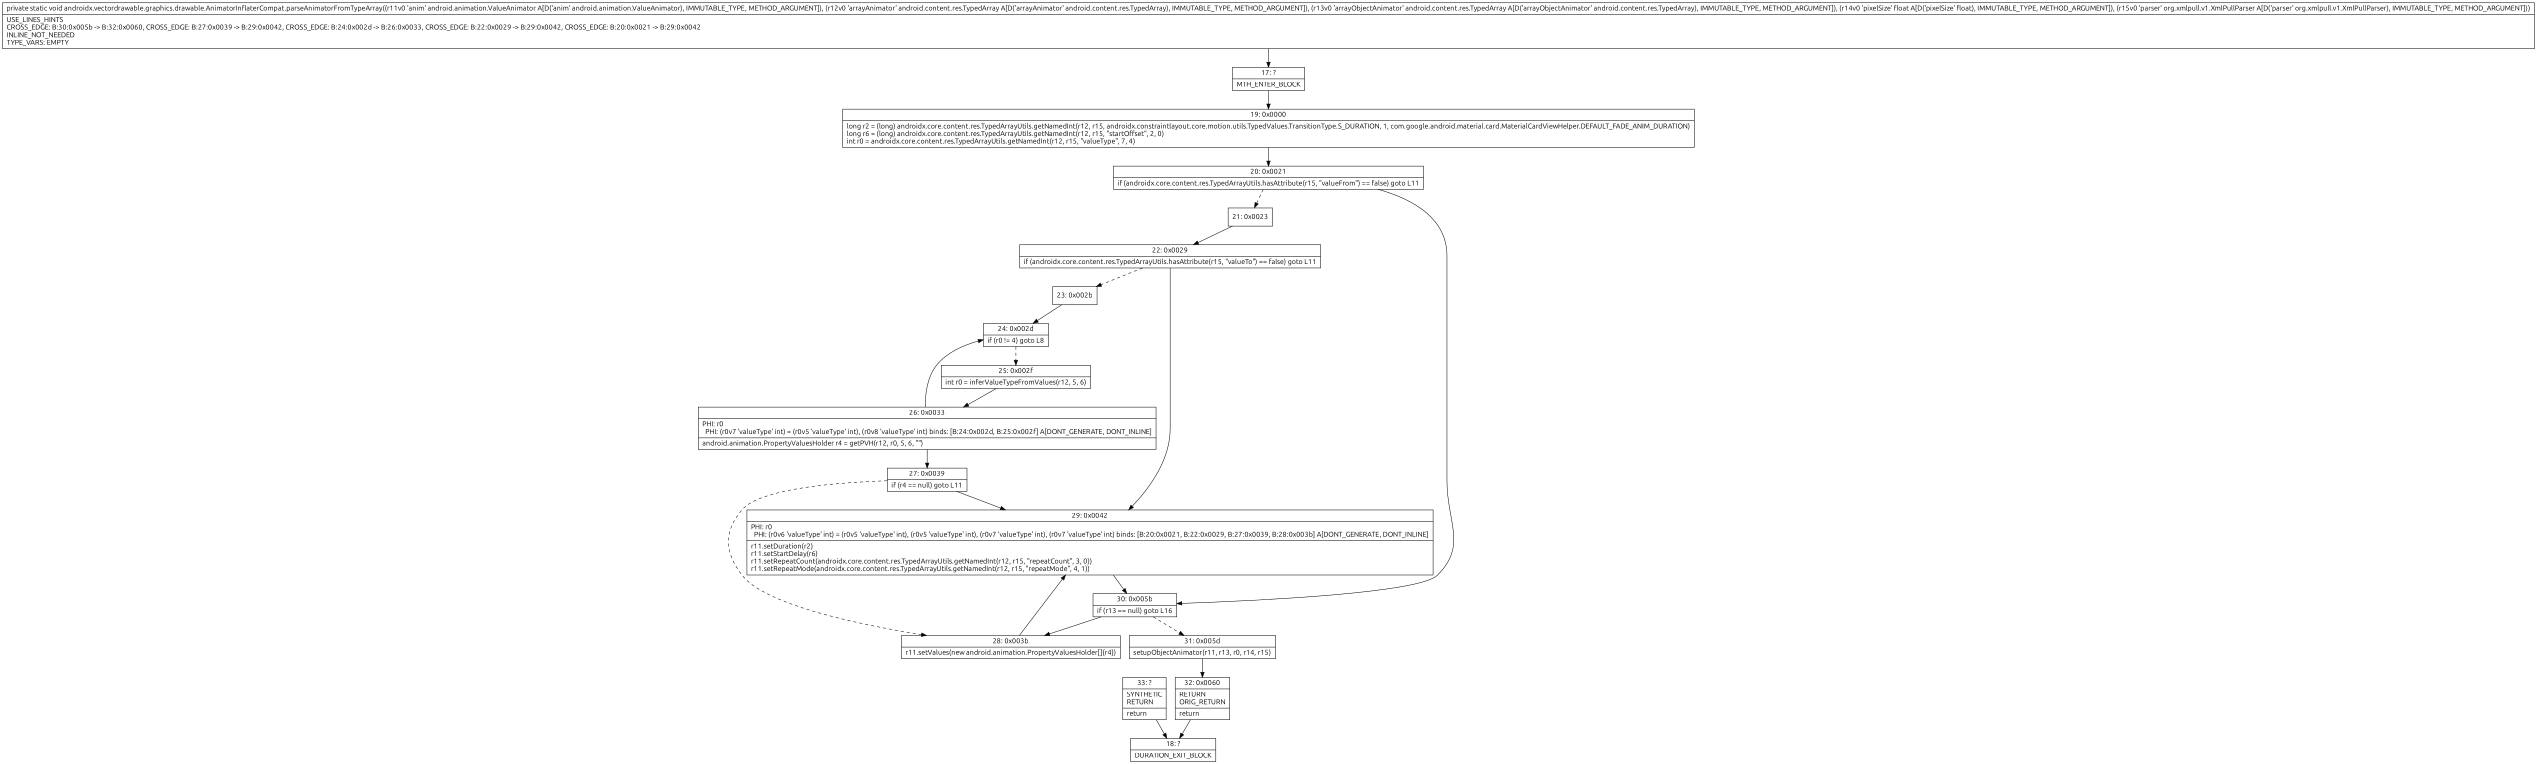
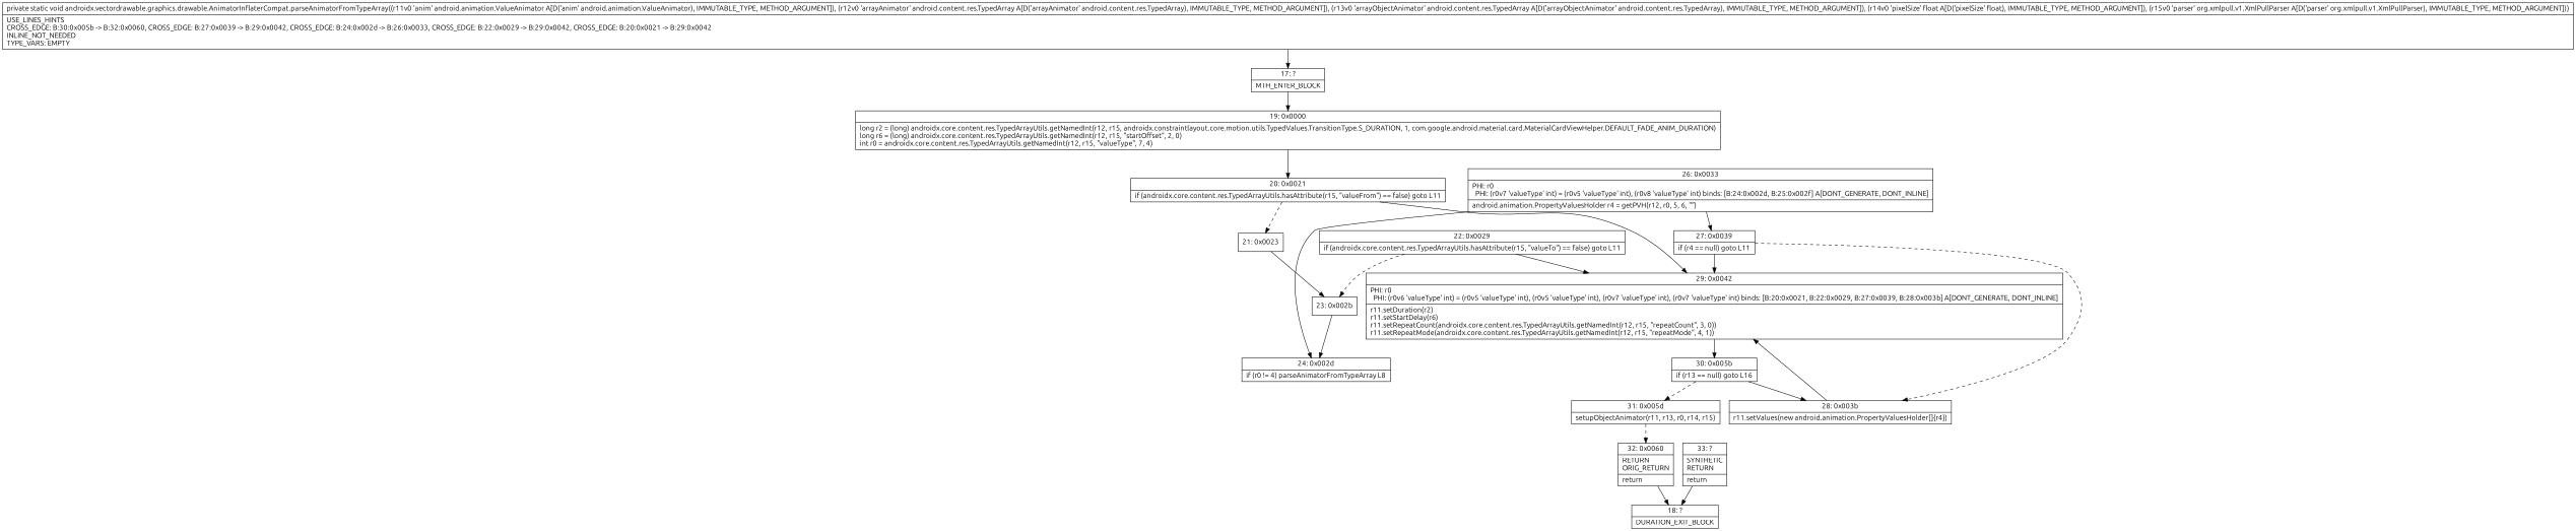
  digraph {
    fontname=Ubuntu
    node [fontname=Ubuntu shape=record]
    edge [fontname=Ubuntu]
    n1 [label="{17\:\ ?|MTH_ENTER_BLOCK\l}"]
    n2 [label="{19\:\ 0x0000|long r2 = (long) androidx.core.content.res.TypedArrayUtils.getNamedInt(r12, r15, androidx.constraintlayout.core.motion.utils.TypedValues.TransitionType.S_DURATION, 1, com.google.android.material.card.MaterialCardViewHelper.DEFAULT_FADE_ANIM_DURATION)\llong r6 = (long) androidx.core.content.res.TypedArrayUtils.getNamedInt(r12, r15, \"startOffset\", 2, 0)\lint r0 = androidx.core.content.res.TypedArrayUtils.getNamedInt(r12, r15, \"valueType\", 7, 4)\l}"]
    n3 [label="{20\:\ 0x0021|if (androidx.core.content.res.TypedArrayUtils.hasAttribute(r15, \"valueFrom\") == false) goto L11\l}"]
    n4 [label="{21\:\ 0x0023}"]
    n5 [label="{29\:\ 0x0042|PHI: r0 \l  PHI: (r0v6 'valueType' int) = (r0v5 'valueType' int), (r0v5 'valueType' int), (r0v7 'valueType' int), (r0v7 'valueType' int) binds: [B:20:0x0021, B:22:0x0029, B:27:0x0039, B:28:0x003b] A[DONT_GENERATE, DONT_INLINE]\l|r11.setDuration(r2)\lr11.setStartDelay(r6)\lr11.setRepeatCount(androidx.core.content.res.TypedArrayUtils.getNamedInt(r12, r15, \"repeatCount\", 3, 0))\lr11.setRepeatMode(androidx.core.content.res.TypedArrayUtils.getNamedInt(r12, r15, \"repeatMode\", 4, 1))\l}"]
    n6 [label="{22\:\ 0x0029|if (androidx.core.content.res.TypedArrayUtils.hasAttribute(r15, \"valueTo\") == false) goto L11\l}"]
    n7 [label="{30\:\ 0x005b|if (r13 == null) goto L16\l}"]
    n8 [label="{23\:\ 0x002b}"]
-   n9 [label="{24\:\ 0x002d|if (r0 != 4) goto L8\l}"]
-   n10 [label="{25\:\ 0x002f|int r0 = inferValueTypeFromValues(r12, 5, 6)\l}"]
+   n9 [label="{24\:\ 0x002d|if (r0 != 4) parseAnimatorFromTypeArray L8\l}"]
    n11 [label="{26\:\ 0x0033|PHI: r0 \l  PHI: (r0v7 'valueType' int) = (r0v5 'valueType' int), (r0v8 'valueType' int) binds: [B:24:0x002d, B:25:0x002f] A[DONT_GENERATE, DONT_INLINE]\l|android.animation.PropertyValuesHolder r4 = getPVH(r12, r0, 5, 6, \"\")\l}"]
    n12 [label="{27\:\ 0x0039|if (r4 == null) goto L11\l}"]
    n13 [label="{28\:\ 0x003b|r11.setValues(new android.animation.PropertyValuesHolder[]\{r4\})\l}"]
    n14 [label="{31\:\ 0x005d|setupObjectAnimator(r11, r13, r0, r14, r15)\l}"]
    n15 [label="{32\:\ 0x0060|RETURN\lORIG_RETURN\l|return\l}"]
    n16 [label="{33\:\ ?|SYNTHETIC\lRETURN\l|return\l}"]
    n17 [label="{18\:\ ?|DURATION_EXIT_BLOCK\l}"]
    n18 [label="{private static void androidx.vectordrawable.graphics.drawable.AnimatorInflaterCompat.parseAnimatorFromTypeArray((r11v0 'anim' android.animation.ValueAnimator A[D('anim' android.animation.ValueAnimator), IMMUTABLE_TYPE, METHOD_ARGUMENT]), (r12v0 'arrayAnimator' android.content.res.TypedArray A[D('arrayAnimator' android.content.res.TypedArray), IMMUTABLE_TYPE, METHOD_ARGUMENT]), (r13v0 'arrayObjectAnimator' android.content.res.TypedArray A[D('arrayObjectAnimator' android.content.res.TypedArray), IMMUTABLE_TYPE, METHOD_ARGUMENT]), (r14v0 'pixelSize' float A[D('pixelSize' float), IMMUTABLE_TYPE, METHOD_ARGUMENT]), (r15v0 'parser' org.xmlpull.v1.XmlPullParser A[D('parser' org.xmlpull.v1.XmlPullParser), IMMUTABLE_TYPE, METHOD_ARGUMENT]))  | USE_LINES_HINTS\lCROSS_EDGE: B:30:0x005b \-\> B:32:0x0060, CROSS_EDGE: B:27:0x0039 \-\> B:29:0x0042, CROSS_EDGE: B:24:0x002d \-\> B:26:0x0033, CROSS_EDGE: B:22:0x0029 \-\> B:29:0x0042, CROSS_EDGE: B:20:0x0021 \-\> B:29:0x0042\lINLINE_NOT_NEEDED\lTYPE_VARS: EMPTY\l}"]
    n1 -> n2
    n2 -> n3
    n3 -> n4 [style=dashed]
-   n3 -> n7
-   n4 -> n6
+   n3 -> n5
+   n4 -> n8
    n5 -> n7
    n6 -> n5
    n6 -> n8 [style=dashed]
    n7 -> n13
    n7 -> n14 [style=dashed]
    n8 -> n9
-   n9 -> n10 [style=dashed]
-   n10 -> n11
    n11 -> n9
    n11 -> n12
    n12 -> n5
    n12 -> n13 [style=dashed]
    n13 -> n5
-   n14 -> n15
+   n14 -> n15 [style=dashed]
    n15 -> n17
    n16 -> n17
    n18 -> n1
  }
